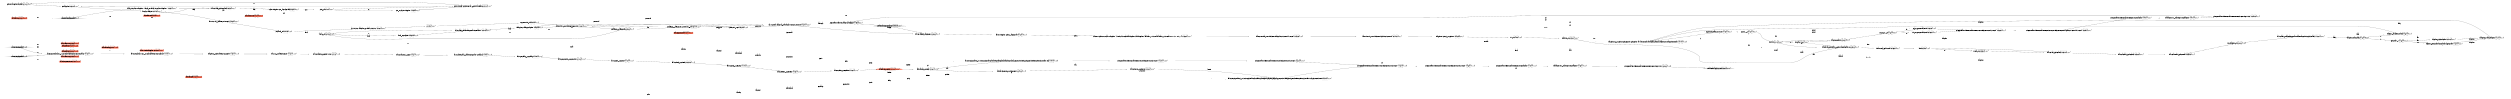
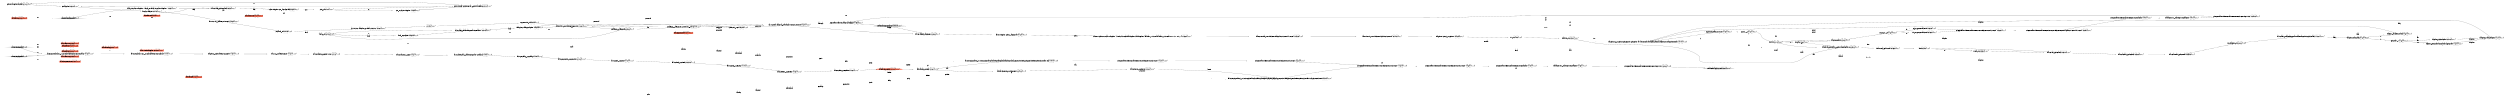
  digraph {
    rankdir=LR
    node [fillcolor=white shape=ellipse style=filled]
    edge [style=bold]
    n1 [label="ipAddress.setState(IpAddress.State.Allocated)@@@11@@@['0', '0', '1']"]
    n2 [label="ipList.add(ipAddress)@@@13@@@['0', '0', '1']"]
    n3 [label="vlanIpMap.put(vlanTag,ipList)@@@14@@@['0', '0', '1']"]
    n4 [label="setAccessDetailNetworkLastPublicIp(vlanLastIpMap,vlanTagKey,cmd)@@@93@@@['0', '0', '1']"]
    n5 [fillcolor=lightgray label="cmds.addCommand(ipAssocCommand,cmd)@@@94@@@['0', '0', '1']"]
    n6 [label="final String vlanTagKey = vlanAndIp.getKey()@@@36@@@['0', '0', '1']"]
    n7 [label="final String vlanId = ipAddr.getVlanTag()@@@57@@@['0', '0', '1']"]
    n8 [label="final IpAddressTO ip = new IpAddressTO(ipAddr.getAccountId(),ipAddr.getAddress().addr(),add,firstIP,sourceNat,vlanId,vlanGateway,vlanNetmask,vifMacAddress,networkRate,ipAddr.isOneToOneNat())@@@74@@@['0', '0', '1']"]
    n9 [label="final String vlanGateway = ipAddr.getGateway()@@@58@@@['0', '0', '1']"]
    n10 [label="setIpAddressNetworkParams(ip,network,router)@@@75@@@['0', '0', '1']"]
    n11 [label="ipsToSend(i++( = ip@@@76@@@['0', '0', '1']"]
    n12 [label="final String vlanNetmask = ipAddr.getNetmask()@@@59@@@['0', '0', '1']"]
    n13 [label="@@@19@@@['0', '0', '1']"]
    n14 [label="Long guestNetworkId = null@@@20@@@['0', '0', '1']"]
    n15 [label="final NetworkVO nw = _networkDao.findById(nic.getNetworkId())@@@22@@@['0', '0', '1']"]
    n16 [label="nw.getTrafficType() == TrafficType.Guest && guestNetworkId == null@@@30@@@['0', '0', '1']" shape=diamond]
    n17 [label="Map<String,Boolean> vlanLastIpMap = getVlanLastIpMap(router.getVpcId(),guestNetworkId)@@@34@@@['0', '0', '1']"]
    n18 [fillcolor=tomato label="final Commands cmds@@@2@@@['1', '0', '0']" shape=box]
    n19 [label="cmd.setAccessDetail(NetworkElementCommand.ROUTER_IP,_routerControlHelper.getRouterControlIp(router.getId()))@@@21@@@['1', '0', '0']"]
    n20 [label="cmd.setAccessDetail(NetworkElementCommand.ROUTER_GUEST_IP,_routerControlHelper.getRouterIpInNetwork(ipAddrList.get(0).getNetworkId(),router.getId()))@@@89@@@['0', '0', '1']"]
    n21 [label="cmd.setAccessDetail(NetworkElementCommand.ROUTER_IP,_routerControlHelper.getRouterControlIp(router.getId()))@@@22@@@['1', '1', '0']"]
    n22 [label="cmd.setAccessDetail(NetworkElementCommand.ROUTER_NAME,router.getInstanceName())@@@90@@@['0', '0', '1']"]
    n23 [label="cmd.setAccessDetail(NetworkElementCommand.ROUTER_IP,_routerControlHelper.getRouterControlIp(router.getId()))@@@23@@@['1', '1', '0']"]
    n24 [label="final List<PublicIpAddress> ipAddrList = vlanAndIp.getValue()@@@37@@@['0', '0', '1']"]
    n25 [label="Collections.sort(ipAddrList,new Comparator<PublicIpAddress>(){@Override public int compare(final PublicIpAddress o1,final PublicIpAddress o2){final boolean s1 = o1.isSourceNat()final boolean s2 = o2.isSourceNat()return s1 ^ s2? s1 ^ true? 1: -1: 0}})@@@38@@@['0', '0', '1']"]
    n26 [label="nw.getTrafficType() == TrafficType.Public@@@23@@@['0', '0', '1']" shape=diamond]
    n27 [label="vlanMacAddress.put(vlanTag,nic.getMacAddress())@@@28@@@['0', '0', '1']"]
    n28 [label="baseMac == null@@@24@@@['0', '0', '1']" shape=diamond]
    n29 [label="final String vlanTag = BroadcastDomainType.getValue(nic.getBroadcastUri())@@@27@@@['0', '0', '1']"]
    n30 [fillcolor=tomato label="final VirtualRouter router@@@2@@@['0', '0', '1']" shape=box]
    n31 [label="Map<String,String> vlanMacAddress = new HashMap<String,String>()@@@18@@@['0', '0', '1']"]
    n32 [label="final String peerGuestCidrList = gw.getGuestCidrList()@@@11@@@['1', '1', '0']"]
    n33 [label="final Site2SiteVpnCfgCommand cmd = new Site2SiteVpnCfgCommand(isCreate,localPublicIp,localPublicGateway,localGuestCidr,peerGatewayIp,peerGuestCidrList,ikePolicy,espPolicy,ipsecPsk,ikeLifetime,espLifetime,dpd,conn.isPassive(),encap)@@@19@@@['1', '0', '0']"]
    n34 [label="final String ipsecPsk = gw.getIpsecPsk()@@@12@@@['1', '1', '0']"]
    n35 [label="final Site2SiteVpnCfgCommand cmd = new Site2SiteVpnCfgCommand(isCreate,localPublicIp,localPublicGateway,localGuestCidr,peerGatewayIp,peerGuestCidrList,ikePolicy,espPolicy,ipsecPsk,ikeLifetime,espLifetime,dpd,conn.isPassive(),encap,splitConnections,ikeVersion)@@@21@@@['0', '1', '0']"]
    n36 [label="cmd.setAccessDetail(NetworkElementCommand.ROUTER_IP,_routerControlHelper.getRouterControlIp(router.getId()))@@@20@@@['1', '0', '0']"]
    n37 [label="final DataCenterVO dcVo = _dcDao.findById(router.getDataCenterId())@@@25@@@['1', '1', '0']"]
    n38 [label="final String ikePolicy = gw.getIkePolicy()@@@13@@@['1', '1', '0']"]
    n39 [fillcolor=lightgray label="cmds.addCommand(\"applyS2SVpn\",cmd)@@@27@@@['0', '1', '0']"]
    n40 [label="final Boolean splitConnections = gw.getSplitConnections()@@@19@@@['0', '1', '0']"]
    n41 [label="final String ikeVersion = gw.getIkeVersion()@@@20@@@['0', '1', '0']"]
    n42 [label="!firstIP || add@@@77@@@['0', '0', '1']" shape=diamond]
    n43 [label="cmd = new IpAssocCommand(ipsToSend)@@@86@@@['0', '0', '1']"]
    n44 [label="cmd = new IpAssocVpcCommand(ipsToSend)@@@83@@@['0', '0', '1']"]
    n45 [label="guestNetworkId = nw.getId()@@@31@@@['0', '0', '1']"]
    n46 [label="baseMac = nic.getMacAddress()@@@25@@@['0', '0', '1']"]
    n47 [label="final Boolean encap = gw.getEncap()@@@18@@@['1', '1', '0']"]
    n48 [label="firstIP = false@@@78@@@['0', '0', '1']"]
    n49 [label="final IpAssocCommand cmd@@@81@@@['0', '0', '1']"]
    n50 [label="final boolean add = ipAddr.getState() == IpAddress.State.Releasing? false: true@@@52@@@['0', '0', '1']"]
    n51 [label="firstIP@@@54@@@['0', '0', '1']" shape=diamond]
    n52 [label="router.getVpcId() != null@@@82@@@['0', '0', '1']" shape=diamond]
    n53 [label="boolean sourceNat = ipAddr.isSourceNat()@@@53@@@['0', '0', '1']"]
    n54 [label="vifMacAddress = NetUtils.generateMacOnIncrease(baseMac,ipAddr.getVlanId())@@@67@@@['0', '0', '1']"]
    n55 [label="vlanMacAddress.put(vlanTag,vifMacAddress)@@@72@@@['0', '0', '1']"]
    n56 [label="String baseMac = null@@@17@@@['0', '0', '1']"]
    n57 [label="cmd.setAccessDetail(NetworkElementCommand.ZONE_NETWORK_TYPE,dcVo.getNetworkType().toString())@@@26@@@['0', '1', '0']"]
    n58 [label="String vifMacAddress = null@@@60@@@['0', '0', '1']"]
    n59 [label="final String vlanTag = BroadcastDomainType.getValue(BroadcastDomainType.fromString(ipAddr.getVlanTag()))@@@61@@@['0', '0', '1']"]
    n60 [label="vlanMacAddress.containsKey(vlanTag)@@@62@@@['0', '0', '1']" shape=diamond]
    n61 [label="vifMacAddress = vlanMacAddress.get(vlanTag)@@@63@@@['0', '0', '1']"]
    n62 [label="cmd.setAccessDetail(NetworkElementCommand.ZONE_NETWORK_TYPE,dcVo.getNetworkType().toString())@@@92@@@['0', '0', '1']"]
    n63 [label="final DataCenterVO dcVo = _dcDao.findById(router.getDataCenterId())@@@91@@@['0', '0', '1']"]
    n64 [label="vifMacAddress = ipAddr.getMacAddress()@@@70@@@['0', '0', '1']"]
    n65 [label="cmd.setAccessDetail(NetworkElementCommand.ROUTER_IP,_routerControlHelper.getRouterControlIp(router.getId()))@@@88@@@['0', '0', '1']"]
    n66 [label="final IpAddress ip = _ipAddressDao.findById(vpnGw.getAddrId())@@@5@@@['1', '1', '0']"]
    n67 [label="final Vpc vpc = _vpcDao.findById(ip.getVpcId())@@@6@@@['1', '1', '0']"]
    n68 [label="final String localPublicIp = ip.getAddress().toString()@@@7@@@['1', '1', '0']"]
    n69 [fillcolor=lightgray label="createSite2SiteVpnCfgCommands['1', '0', '0']" shape=diamond]
    n70 [fillcolor=tomato label="final boolean isCreate@@@2@@@['1', '0', '0']" shape=box]
    n71 [label="final Site2SiteCustomerGatewayVO gw = _s2sCustomerGatewayDao.findById(conn.getCustomerGatewayId())@@@3@@@['1', '1', '0']"]
    n72 [fillcolor=tomato label="final VirtualRouter router@@@2@@@['1', '0', '0']" shape=box]
    n73 [fillcolor=tomato label="final Commands cmds@@@2@@@['1', '1', '0']" shape=box]
    n74 [fillcolor=tomato label="final List<? extends PublicIpAddress> ips@@@2@@@['0', '0', '1']" shape=box]
    n75 [label="final Site2SiteVpnGatewayVO vpnGw = _s2sVpnGatewayDao.findById(conn.getVpnGatewayId())@@@4@@@['1', '1', '0']"]
    n76 [label="final Long ikeLifetime = gw.getIkeLifetime()@@@15@@@['1', '1', '0']"]
    n77 [label="final Long espLifetime = gw.getEspLifetime()@@@16@@@['1', '1', '0']"]
    n78 [fillcolor=tomato label="final Boolean dpd = gw.getDpd()@@@17@@@['1', '1', '0']"]
    n79 [label="sourceNat = true@@@55@@@['0', '0', '1']"]
    n80 [label="ipList = new ArrayList<PublicIpAddress>()@@@8@@@['0', '0', '1']"]
    n81 [label="ipAddress.isSourceNat() && ipAddress.getState() == IpAddress.State.Releasing@@@10@@@['0', '0', '1']" shape=diamond]
    n82 [label="final String vlanTag = ipAddress.getVlanTag()@@@5@@@['0', '0', '1']"]
    n83 [label="final List<NicVO> nics = _nicDao.listByVmId(router.getId())@@@16@@@['0', '0', '1']"]
    n84 [label="final String espPolicy = gw.getEspPolicy()@@@14@@@['1', '1', '0']"]
    n85 [label="final String localGuestCidr = vpc.getCidr()@@@8@@@['1', '1', '0']"]
    n86 [label="ArrayList<PublicIpAddress> ipList = vlanIpMap.get(vlanTag)@@@6@@@['0', '0', '1']"]
    n87 [label="ipList == null@@@7@@@['0', '0', '1']" shape=diamond]
    n88 [label="final Integer networkRate = _networkModel.getNetworkRate(ipAddrList.get(0).getNetworkId(),router.getId())@@@46@@@['0', '0', '1']"]
    n89 [label="final Network network = _networkModel.getNetwork(ipAddrList.get(0).getNetworkId())@@@47@@@['0', '0', '1']"]
    n90 [label="final IpAddressTO(( ipsToSend = new IpAddressTO((((@@@48@@@['0', '0', '1']"]
    n91 [label="int i = 0@@@49@@@['0', '0', '1']"]
    n92 [label="final String localPublicGateway = _vlanDao.findById(ip.getVlanId()).getVlanGateway()@@@9@@@['1', '1', '0']"]
    n93 [label="final String peerGatewayIp = gw.getGatewayIp()@@@10@@@['1', '1', '0']"]
    n94 [label="cmd.setAccessDetail(NetworkElementCommand.ROUTER_NAME,router.getInstanceName())@@@24@@@['1', '1', '0']"]
    n95 [fillcolor=tomato label="final String ipAssocCommand@@@2@@@['0', '0', '1']" shape=box]
    n96 [label="final Map<String,ArrayList<PublicIpAddress>> vlanIpMap = new HashMap<String,ArrayList<PublicIpAddress>>()@@@3@@@['0', '0', '1']"]
    n97 [label="boolean firstIP = true@@@50@@@['0', '0', '1']"]
    n98 [label="ipAddr.getVlanId() != 0@@@66@@@['0', '0', '1']" shape=diamond]
    n99 [fillcolor=tomato label="final Site2SiteVpnConnection conn@@@2@@@['0', '1', '0']" shape=box]
    n100 [fillcolor=lightgray label="createSite2SiteVpnCfgCommands['0', '1', '0']" shape=diamond]
    n101 [fillcolor=tomato label="final boolean isCreate@@@2@@@['0', '1', '0']" shape=box]
    n102 [fillcolor=tomato label="final VirtualRouter router@@@2@@@['0', '1', '0']" shape=box]
    n103 [fillcolor=tomato label="final boolean isVPC@@@2@@@['0', '0', '1']" shape=box]
    n104 [fillcolor=lightgray label="createRedundantAssociateIPCommands['0', '0', '1']" shape=diamond]
    n105 [fillcolor=tomato label="final Commands cmds@@@2@@@['0', '0', '1']" shape=box]
    n1 -> n2
    n2 -> n3
    n3 -> n82
    n3 -> n83
    n4 -> n5
    n5 -> n6
    n6 -> n4 [label=vlanTagKey style=solid]
    n6 -> n24
    n7 -> n8 [label=vlanId style=solid]
    n7 -> n9
    n8 -> n10 [label=ip style=solid]
    n8 -> n10
    n8 -> n11 [label=ip style=solid]
    n9 -> n8 [label=vlanGateway style=solid]
    n9 -> n12
    n10 -> n11
    n11 -> n42
    n11 -> n43 [label=ipsToSend style=solid]
    n11 -> n44 [label=ipsToSend style=solid]
    n12 -> n8 [label=vlanNetmask style=solid]
    n12 -> n58
    n13 -> n14
    n14 -> n15
    n14 -> n16 [label=guestNetworkId style=solid]
    n14 -> n17 [label=guestNetworkId style=solid]
    n15 -> n26
    n16 -> n15
    n16 -> n17
    n16 -> n45 [label=true style=dotted]
    n16 -> n45
    n17 -> n4 [label=vlanLastIpMap style=solid]
    n17 -> n6
    n19 -> n20 [label=0 style=dashed]
    n19 -> n21
    n20 -> n22
    n21 -> n23
    n22 -> n63
    n23 -> n94
    n24 -> n25 [label=ipAddrList style=solid]
    n24 -> n25
    n25 -> n88
    n26 -> n16
    n26 -> n16 [label=false style=dotted]
    n26 -> n27 [label=true style=dotted]
    n26 -> n28
    n26 -> n28 [label=true style=dotted]
    n26 -> n29 [label=true style=dotted]
    n27 -> n15
    n27 -> n17
    n28 -> n29
    n28 -> n46 [label=true style=dotted]
    n28 -> n46
    n29 -> n27 [label=vlanTag style=solid]
    n29 -> n27
    n30 -> n10 [label=router style=solid]
    n31 -> n13
    n32 -> n33 [label=peerGuestCidrList style=solid]
    n32 -> n34
    n32 -> n35 [label=peerGuestCidrList style=solid]
    n33 -> n36
    n33 -> n37 [label=cmd style=solid]
    n34 -> n33 [label=ipsecPsk style=solid]
    n34 -> n35 [label=ipsecPsk style=solid]
    n34 -> n38
    n35 -> n21
    n35 -> n39 [label=cmd style=solid]
    n36 -> n19
    n37 -> n57
    n38 -> n33 [label=ikePolicy style=solid]
    n38 -> n35 [label=ikePolicy style=solid]
    n38 -> n84
    n40 -> n35 [label=splitConnections style=solid]
    n40 -> n41
    n41 -> n35 [label=ikeVersion style=solid]
    n41 -> n35
    n42 -> n48 [label=true style=dotted]
    n42 -> n48
    n42 -> n49
    n42 -> n50
    n43 -> n4 [label=cmd style=solid]
    n43 -> n5 [label=cmd style=solid]
    n43 -> n65
    n44 -> n4 [label=cmd style=solid]
    n44 -> n5 [label=cmd style=solid]
    n44 -> n65
    n45 -> n15
    n45 -> n16 [label=guestNetworkId style=solid]
    n45 -> n17 [label=guestNetworkId style=solid]
    n45 -> n17
    n46 -> n28 [label=baseMac style=solid]
    n46 -> n29
    n46 -> n54 [label=baseMac style=solid]
    n47 -> n33
    n47 -> n33 [label=encap style=solid]
    n47 -> n35 [label=encap style=solid]
    n47 -> n40
    n48 -> n8 [label=firstIP style=solid]
    n48 -> n49
    n48 -> n50
    n48 -> n51 [label=firstIP style=solid]
    n49 -> n52
    n50 -> n8 [label=add style=solid]
    n50 -> n42 [label=add style=solid]
    n50 -> n53
    n51 -> n7
    n51 -> n79 [label=true style=dotted]
    n51 -> n79
    n52 -> n43
    n52 -> n43 [label=false style=dotted]
    n52 -> n44 [label=true style=dotted]
    n52 -> n44
    n53 -> n8 [label=sourceNat style=solid]
    n53 -> n51
    n54 -> n8 [label=vifMacAddress style=solid]
    n54 -> n55 [label=vifMacAddress style=solid]
    n54 -> n55
    n55 -> n8
    n56 -> n28 [label=baseMac style=solid]
    n56 -> n31
    n56 -> n54 [label=baseMac style=solid]
    n57 -> n39
    n58 -> n59
    n59 -> n55 [label=vlanTag style=solid]
    n59 -> n60 [label=vlanTag style=solid]
    n59 -> n60
    n59 -> n61 [label=vlanTag style=solid]
    n60 -> n55 [label=false style=dotted]
    n60 -> n61 [label=true style=dotted]
    n60 -> n61
    n60 -> n98
    n60 -> n98 [label=false style=dotted]
    n61 -> n8
    n61 -> n8 [label=vifMacAddress style=solid]
    n62 -> n4
    n63 -> n62
    n64 -> n8 [label=vifMacAddress style=solid]
    n64 -> n55
    n64 -> n55 [label=vifMacAddress style=solid]
    n65 -> n20
    n66 -> n67
    n67 -> n68
    n68 -> n33 [label=localPublicIp style=solid]
    n68 -> n35 [label=localPublicIp style=solid]
    n68 -> n85
    n69 -> n18 [label=true style=dotted]
    n69 -> n70 [label=true style=dotted]
    n69 -> n71
    n69 -> n72 [label=true style=dotted]
    n70 -> n33 [label=isCreate style=solid]
    n71 -> n75
    n73 -> n74 [label=0 style=dashed]
    n75 -> n66
    n76 -> n33 [label=ikeLifetime style=solid]
    n76 -> n35 [label=ikeLifetime style=solid]
    n76 -> n77
    n77 -> n33 [label=espLifetime style=solid]
    n77 -> n35 [label=espLifetime style=solid]
    n77 -> n78
    n78 -> n33 [label=dpd style=solid]
    n78 -> n35 [label=dpd style=solid]
    n78 -> n47
    n79 -> n7
    n79 -> n8 [label=sourceNat style=solid]
    n80 -> n3 [label=ipList style=solid]
    n80 -> n81
    n81 -> n1
    n81 -> n1 [label=true style=dotted]
    n81 -> n2
    n82 -> n3 [label=vlanTag style=solid]
    n82 -> n86
    n82 -> n86 [label=vlanTag style=solid]
    n83 -> n56
    n84 -> n33 [label=espPolicy style=solid]
    n84 -> n35 [label=espPolicy style=solid]
    n84 -> n76
    n85 -> n33 [label=localGuestCidr style=solid]
    n85 -> n35 [label=localGuestCidr style=solid]
    n85 -> n92
    n86 -> n3 [label=ipList style=solid]
    n86 -> n87
    n86 -> n87 [label=ipList style=solid]
    n87 -> n80 [label=true style=dotted]
    n87 -> n80
    n87 -> n81
    n88 -> n8 [label=networkRate style=solid]
    n88 -> n89
    n89 -> n10 [label=network style=solid]
    n89 -> n90
    n90 -> n91
    n91 -> n97
    n92 -> n33 [label=localPublicGateway style=solid]
    n92 -> n35 [label=localPublicGateway style=solid]
    n92 -> n93
    n93 -> n32
    n93 -> n33 [label=peerGatewayIp style=solid]
    n93 -> n35 [label=peerGatewayIp style=solid]
    n94 -> n37
-   n95 -> n5 [label=ipAssocCommand style=solid]
+   n95 -> n45 [label=ipAssocCommand style=solid]
    n96 -> n82
    n97 -> n8 [label=firstIP style=solid]
    n97 -> n50
    n97 -> n51 [label=firstIP style=solid]
    n98 -> n54
    n98 -> n54 [label=true style=dotted]
    n98 -> n64 [label=false style=dotted]
    n98 -> n64
    n100 -> n71
    n100 -> n73 [label=true style=dotted]
    n100 -> n99 [label=true style=dotted]
    n100 -> n101 [label=true style=dotted]
    n100 -> n102 [label=true style=dotted]
    n101 -> n35 [label=isCreate style=solid]
    n103 -> n104 [label=true style=dotted]
    n104 -> n30 [label=true style=dotted]
    n104 -> n74 [label=true style=dotted]
    n104 -> n95 [label=true style=dotted]
    n104 -> n96
    n104 -> n105 [label=true style=dotted]
  }
